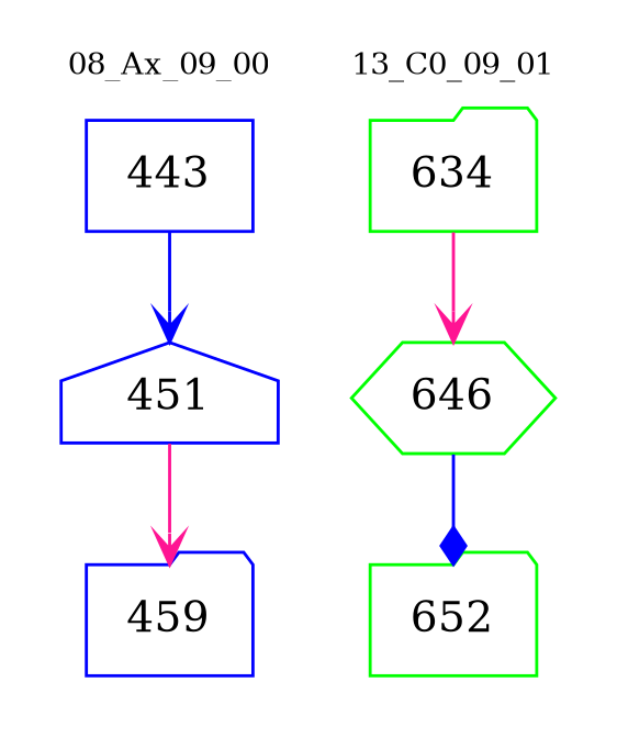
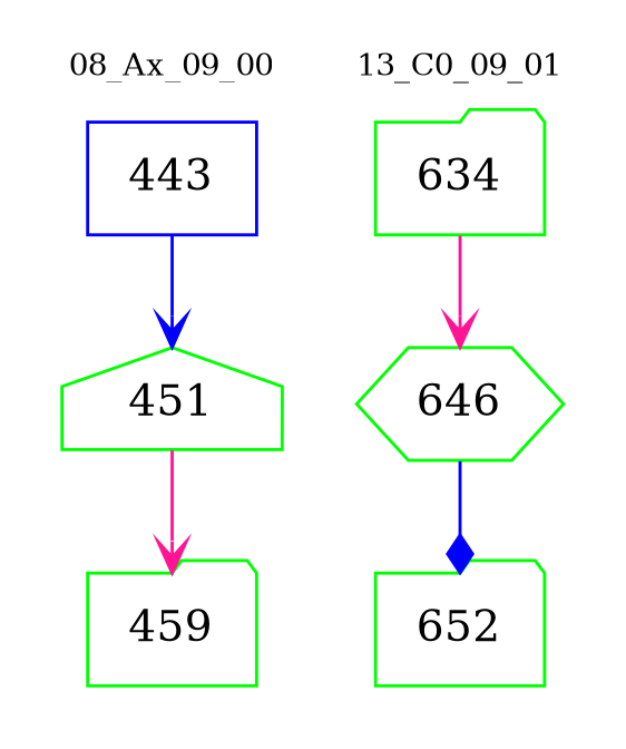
  digraph {
    node [color=green shape=folder]
    edge [arrowhead=vee color=blue]
    n1 [color=blue label=443 shape=box]
-   n2 [color=blue label=451 shape=house]
-   n3 [color=blue label=459]
+   n2 [label=451 shape=house]
+   n3 [label=459]
    n4 [label=634]
    n5 [label=646 shape=hexagon]
    n6 [label=652]
    subgraph cluster_1 {
      color=white
      fontsize=10
      label="08_Ax_09_00"
      n1
      n2
      n3
    }
    subgraph cluster_2 {
      color=white
      fontsize=10
      label="13_C0_09_01"
      n4
      n5
      n6
    }
    n1 -> n2
    n2 -> n3 [color=deeppink]
    n4 -> n5 [color=deeppink]
    n5 -> n6 [arrowhead=diamond]
  }
